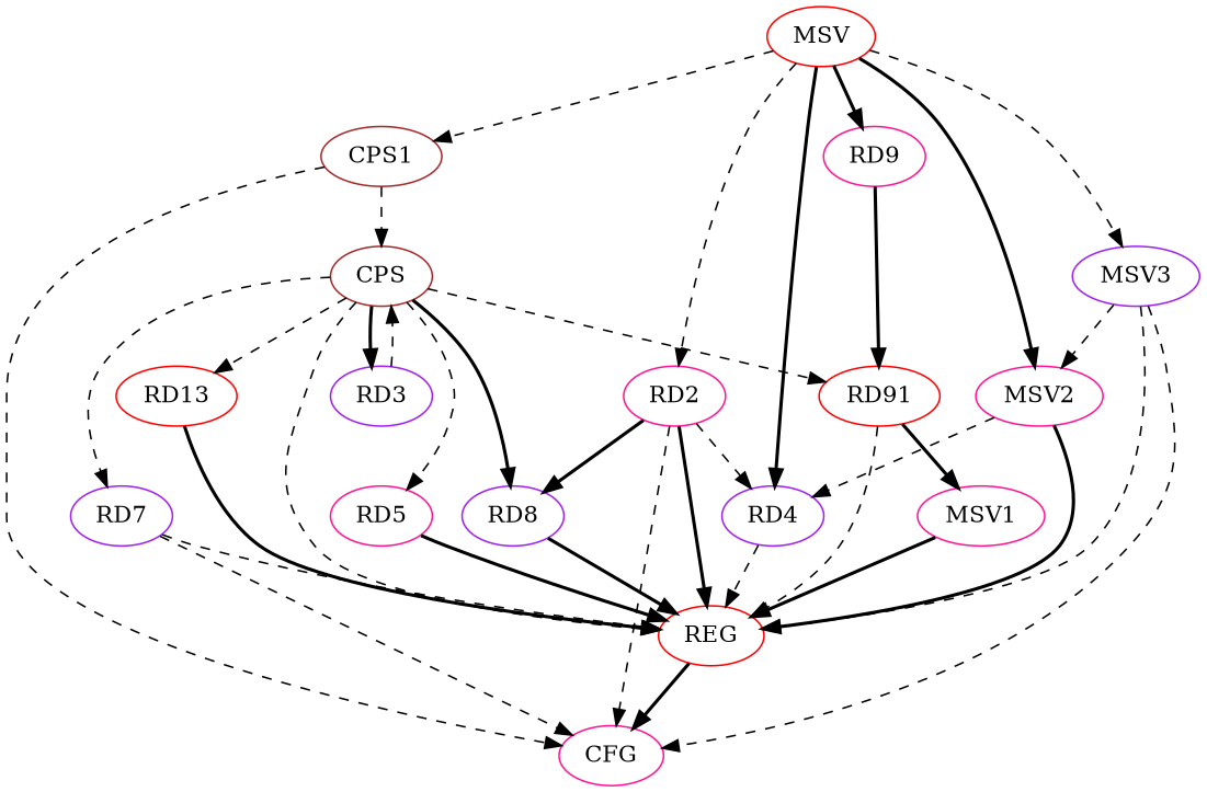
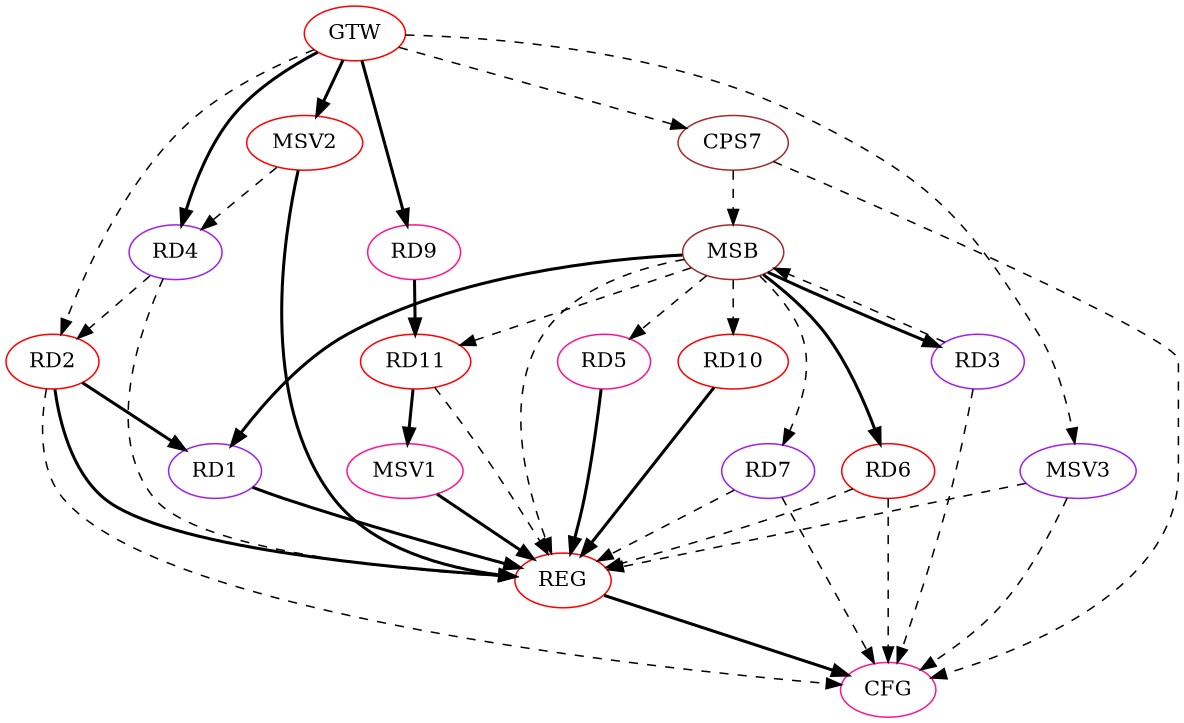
  strict digraph {
    fontname="DejaVu Serif"
    node [color=deeppink fontname="DejaVu Serif"]
    edge [fontname="DejaVu Serif" style=dashed]
-   n1 [color=purple label=RD8]
+   n1 [color=purple label=RD1]
    n2 [color=red label=REG]
    n3 [label=CFG]
-   n4 [label=RD2]
+   n4 [color=red label=RD2]
    n5 [color=purple label=RD4]
    n6 [color=purple label=RD3]
-   n7 [color=brown label=CPS]
+   n7 [color=brown label=MSB]
    n8 [label=RD5]
+   n9 [color=red label=RD6]
    n10 [color=purple label=RD7]
-   n11 [color=red label=RD13]
-   n12 [color=red label=RD91]
+   n11 [color=red label=RD10]
+   n12 [color=red label=RD11]
    n13 [label=RD9]
    n14 [label=MSV1]
-   n15 [color=brown label=CPS1]
-   n16 [color=red label=MSV]
-   n17 [label=MSV2]
+   n15 [color=brown label=CPS7]
+   n16 [color=red label=GTW]
+   n17 [color=red label=MSV2]
    n18 [color=purple label=MSV3]
    n1 -> n2 [style=bold]
    n2 -> n3 [style=bold]
    n4 -> n1 [style=bold]
    n4 -> n2 [style=bold]
    n4 -> n3
-   n4 -> n5
+   n5 -> n4
    n5 -> n2
+   n6 -> n3
    n6 -> n7
    n7 -> n1 [style=bold]
    n7 -> n2
    n7 -> n6 [style=bold]
    n7 -> n8
+   n7 -> n9 [style=bold]
    n7 -> n10
    n7 -> n11
    n7 -> n12
    n8 -> n2 [style=bold]
+   n9 -> n2
+   n9 -> n3
    n10 -> n2
    n10 -> n3
    n11 -> n2 [style=bold]
    n12 -> n2
    n12 -> n14 [style=bold]
    n13 -> n12 [style=bold]
    n14 -> n2 [style=bold]
    n15 -> n3
    n15 -> n7
    n16 -> n4
    n16 -> n5 [style=bold]
    n16 -> n13 [style=bold]
    n16 -> n15
    n16 -> n17 [style=bold]
    n16 -> n18
    n17 -> n2 [style=bold]
    n17 -> n5
    n18 -> n2
    n18 -> n3
-   n18 -> n17
  }
